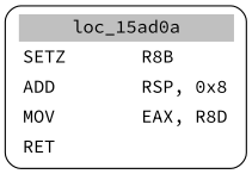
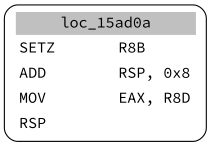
  digraph {
    fontname="Source Code Pro"
-   n1 [fontname="Source Code Pro" label=<<table border="0" cellborder="0" cellpadding="3"><tr><td align="center" colspan="2" bgcolor="grey">loc_15ad0a</td></tr><tr><td align="left">SETZ       R8B</td></tr><tr><td align="left">ADD        RSP, 0x8</td></tr><tr><td align="left">MOV        EAX, R8D</td></tr><tr><td align="left">RET        </td></tr></table>> shape=Mrecord]
+   n1 [fontname="Source Code Pro" label=<<table border="0" cellborder="0" cellpadding="3"><tr><td align="center" colspan="2" bgcolor="grey">loc_15ad0a</td></tr><tr><td align="left">SETZ       R8B</td></tr><tr><td align="left">ADD        RSP, 0x8</td></tr><tr><td align="left">MOV        EAX, R8D</td></tr><tr><td align="left">RSP        </td></tr></table>> shape=Mrecord]
  }
